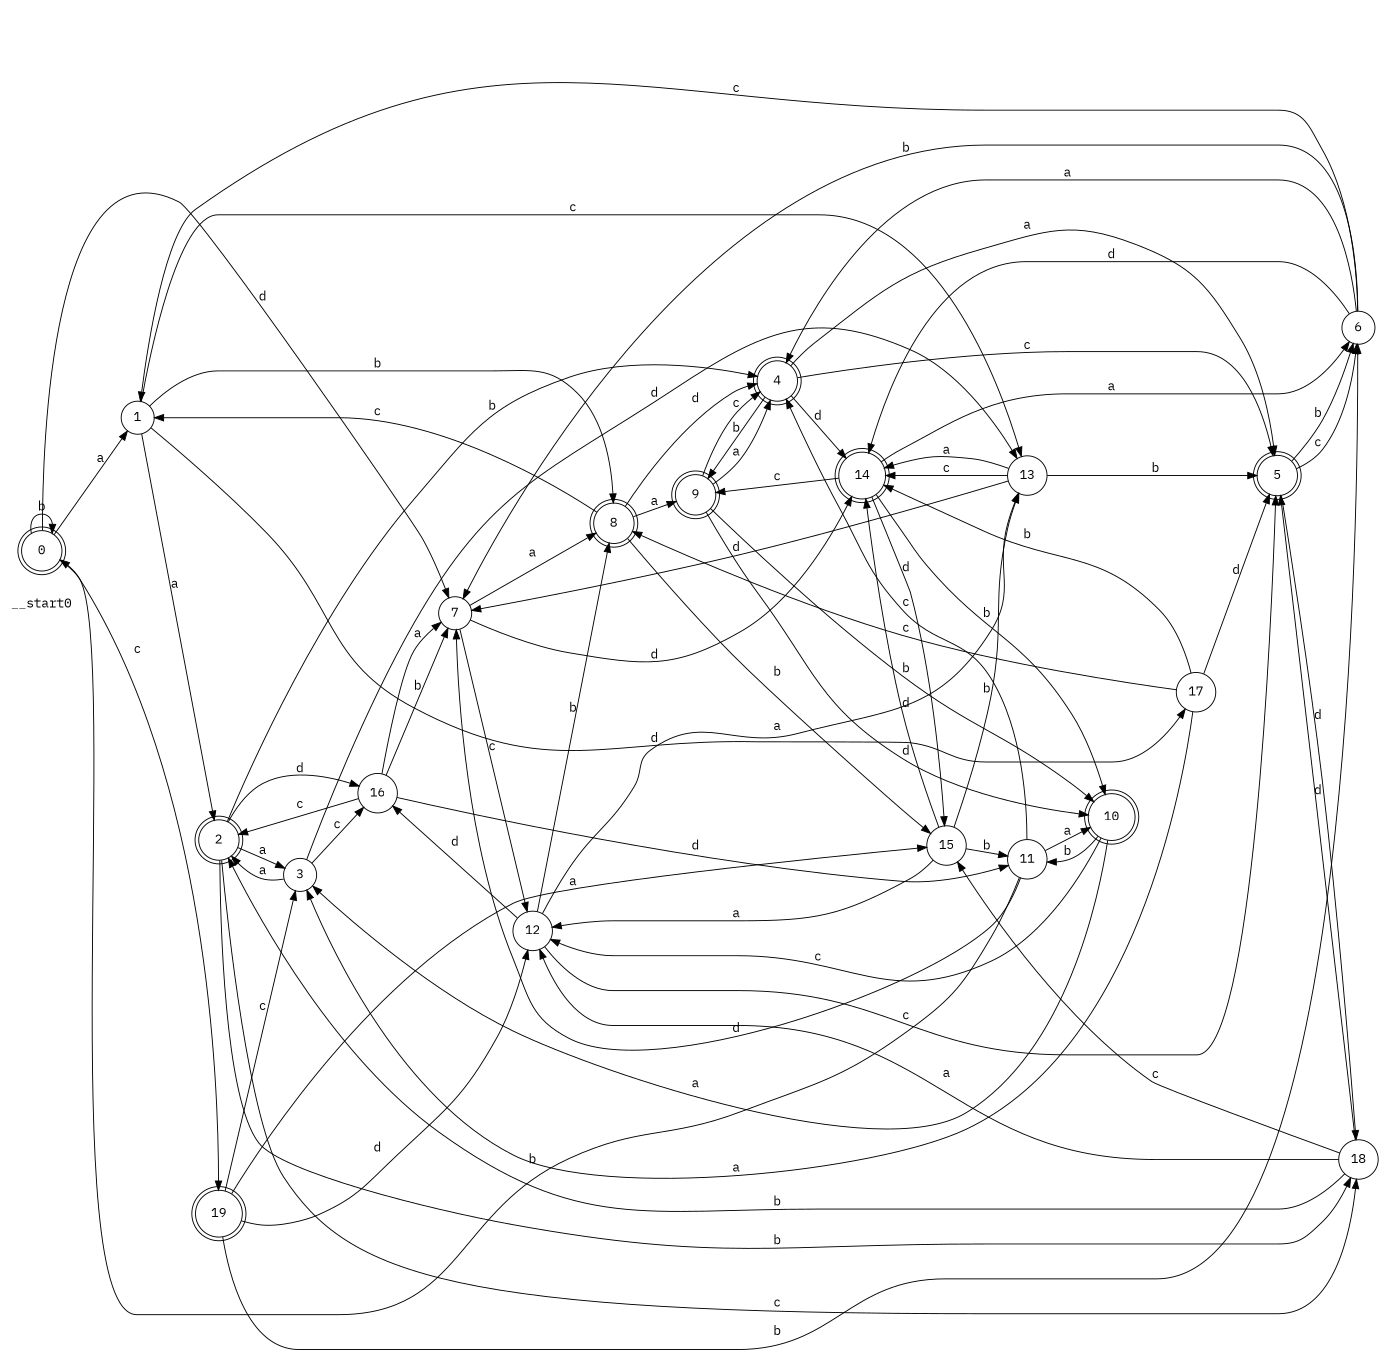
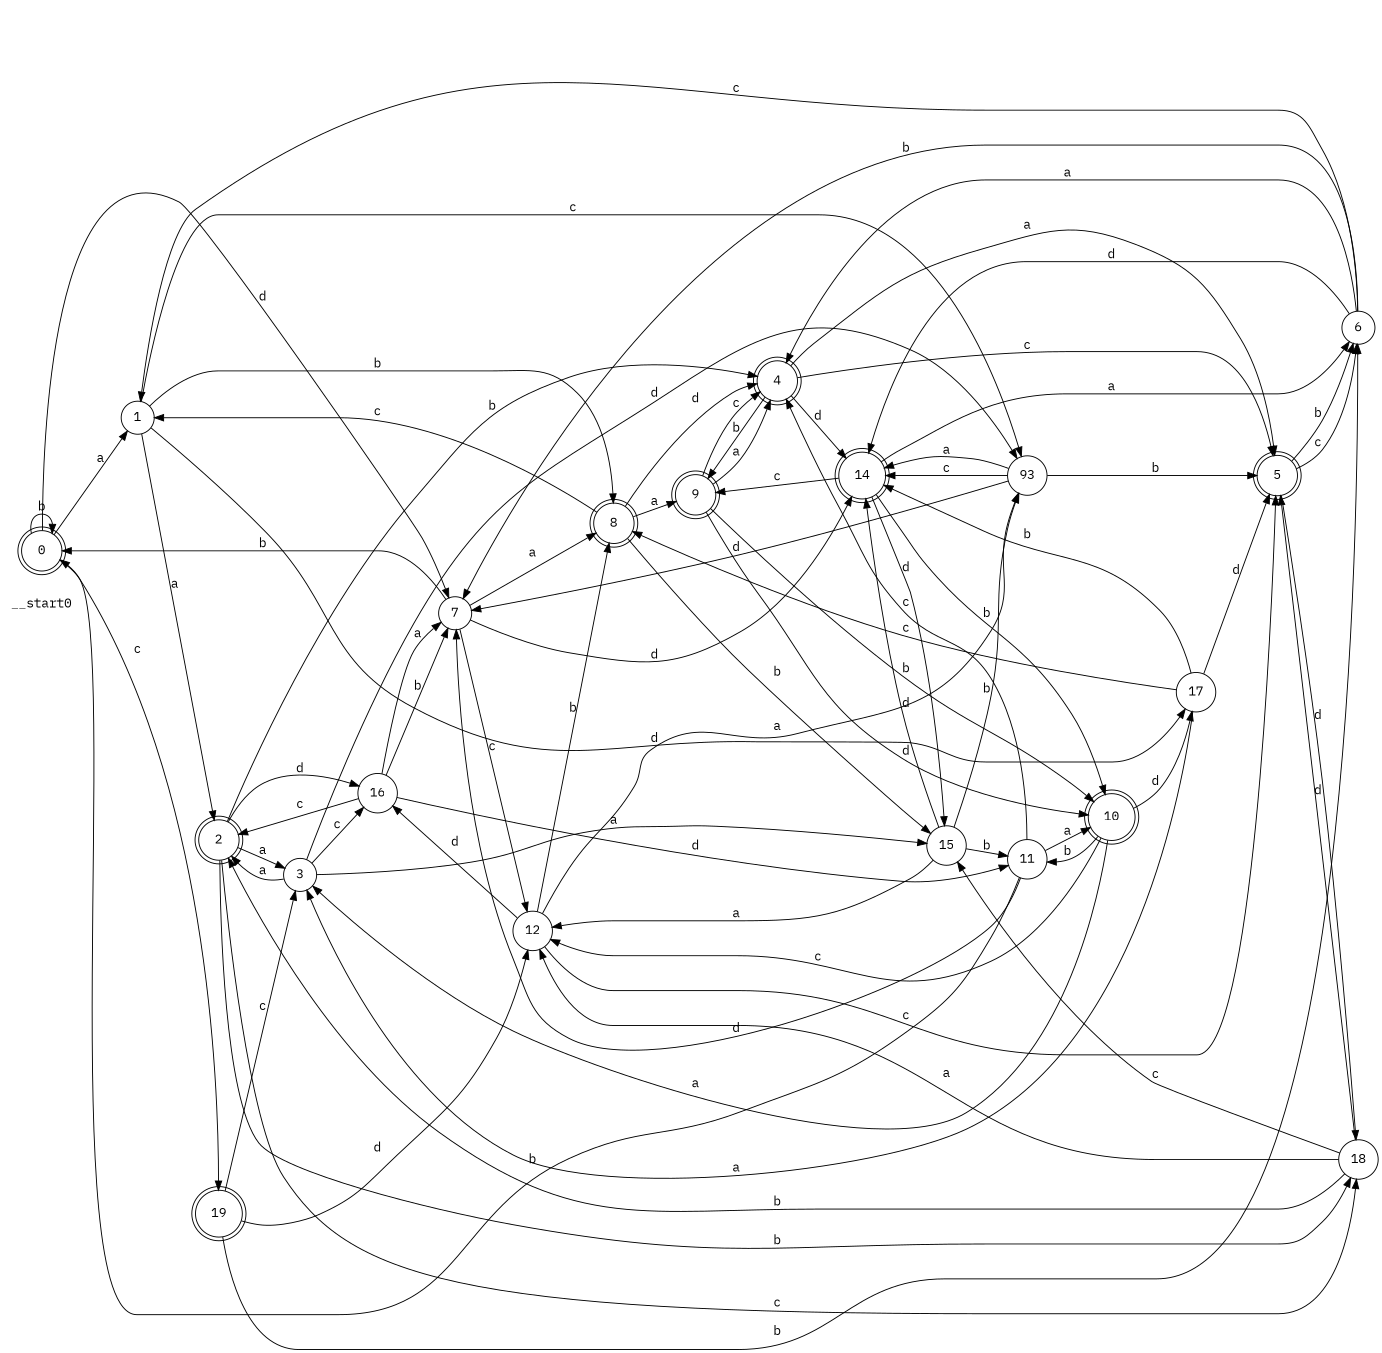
  digraph {
    fontname="IBM Plex Mono"
    rankdir=LR
    node [fontname="IBM Plex Mono" shape=circle color=black fillcolor=white style=filled]
    edge [fontname="IBM Plex Mono"]
    __start0 [shape=none color="" fillcolor="" style=""]
    n2 [label=0 shape=doublecircle style="rounded,filled"]
    n3 [label=1]
    n4 [label=7]
    n5 [label=19 shape=doublecircle style="rounded,filled"]
    n6 [label=2 shape=doublecircle style="rounded,filled"]
    n7 [label=8 shape=doublecircle style="rounded,filled"]
-   n8 [label=13]
+   n8 [label=93]
    n9 [label=17]
    n10 [label=14 shape=doublecircle style="rounded,filled"]
    n11 [label=12]
    n12 [label=3]
    n13 [label=6]
    n14 [label=15]
    n15 [label=16]
    n16 [label=18]
    n17 [label=4 shape=doublecircle style="rounded,filled"]
    n18 [label=9 shape=doublecircle style="rounded,filled"]
    n19 [label=5 shape=doublecircle style="rounded,filled"]
    n20 [label=11]
    n21 [label=10 shape=doublecircle style="rounded,filled"]
    n2 -> n2 [label=b]
    n2 -> n3 [label=a]
    n2 -> n4 [label=d]
    n2 -> n5 [label=c]
    n3 -> n6 [label=a]
    n3 -> n7 [label=b]
    n3 -> n8 [label=c]
    n3 -> n9 [label=d]
+   n4 -> n2 [label=b]
    n4 -> n7 [label=a]
    n4 -> n10 [label=d]
    n4 -> n11 [label=c]
    n5 -> n11 [label=d]
    n5 -> n12 [label=c]
    n5 -> n13 [label=b]
-   n5 -> n14 [label=a]
+   n12 -> n14 [label=a]
    n6 -> n12 [label=a]
    n6 -> n15 [label=d]
    n6 -> n16 [label=b]
    n6 -> n16 [label=c]
    n6 -> n17 [label=b]
    n7 -> n3 [label=c]
    n7 -> n14 [label=b]
    n7 -> n17 [label=d]
    n7 -> n18 [label=a]
    n8 -> n4 [label=d]
    n8 -> n10 [label=a]
    n8 -> n10 [label=c]
    n8 -> n19 [label=b]
    n9 -> n7 [label=c]
    n9 -> n10 [label=b]
    n9 -> n12 [label=a]
    n9 -> n19 [label=d]
    n10 -> n13 [label=a]
    n10 -> n14 [label=d]
    n10 -> n18 [label=c]
    n10 -> n21 [label=b]
    n11 -> n7 [label=b]
    n11 -> n8 [label=a]
    n11 -> n15 [label=d]
    n11 -> n19 [label=c]
    n12 -> n6 [label=a]
    n12 -> n8 [label=d]
    n12 -> n15 [label=c]
    n13 -> n3 [label=c]
    n13 -> n4 [label=b]
    n13 -> n10 [label=d]
    n13 -> n17 [label=a]
    n14 -> n8 [label=b]
    n14 -> n10 [label=d]
    n14 -> n11 [label=a]
    n14 -> n20 [label=b]
    n15 -> n4 [label=a]
    n15 -> n4 [label=b]
    n15 -> n6 [label=c]
    n15 -> n20 [label=d]
    n16 -> n6 [label=b]
    n16 -> n11 [label=a]
    n16 -> n14 [label=c]
    n16 -> n19 [label=d]
    n17 -> n10 [label=d]
    n17 -> n18 [label=b]
    n17 -> n19 [label=a]
    n17 -> n19 [label=c]
    n18 -> n17 [label=a]
    n18 -> n17 [label=c]
    n18 -> n21 [label=b]
    n18 -> n21 [label=d]
    n19 -> n13 [label=b]
    n19 -> n13 [label=c]
    n19 -> n16 [label=d]
    n20 -> n2 [label=b]
    n20 -> n4 [label=d]
    n20 -> n17 [label=c]
    n20 -> n21 [label=a]
+   n21 -> n9 [label=d]
    n21 -> n11 [label=c]
    n21 -> n12 [label=a]
    n21 -> n20 [label=b]
  }
